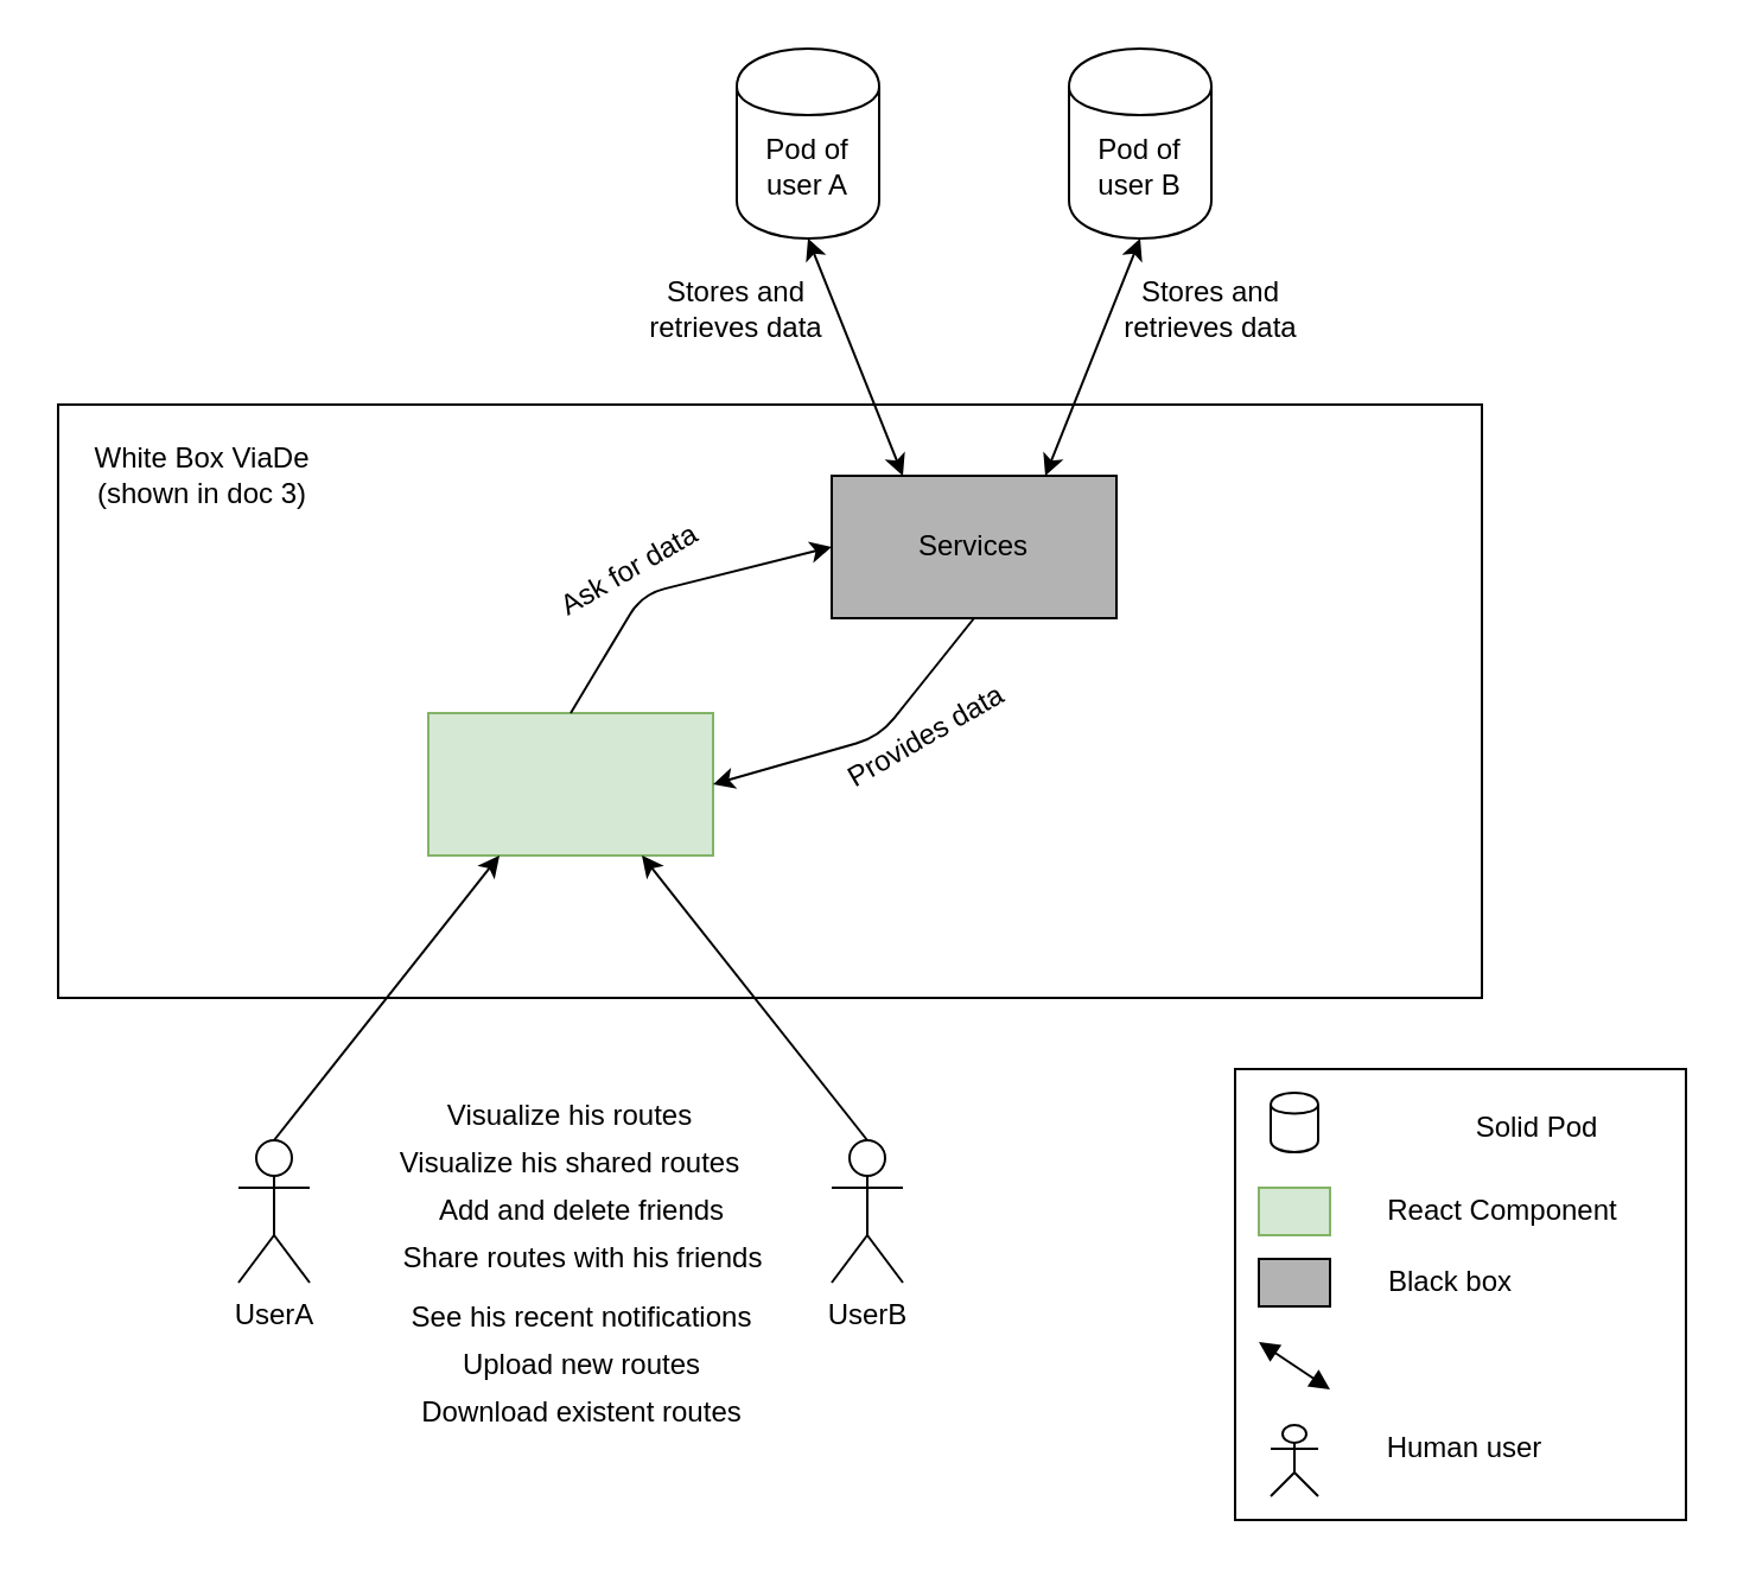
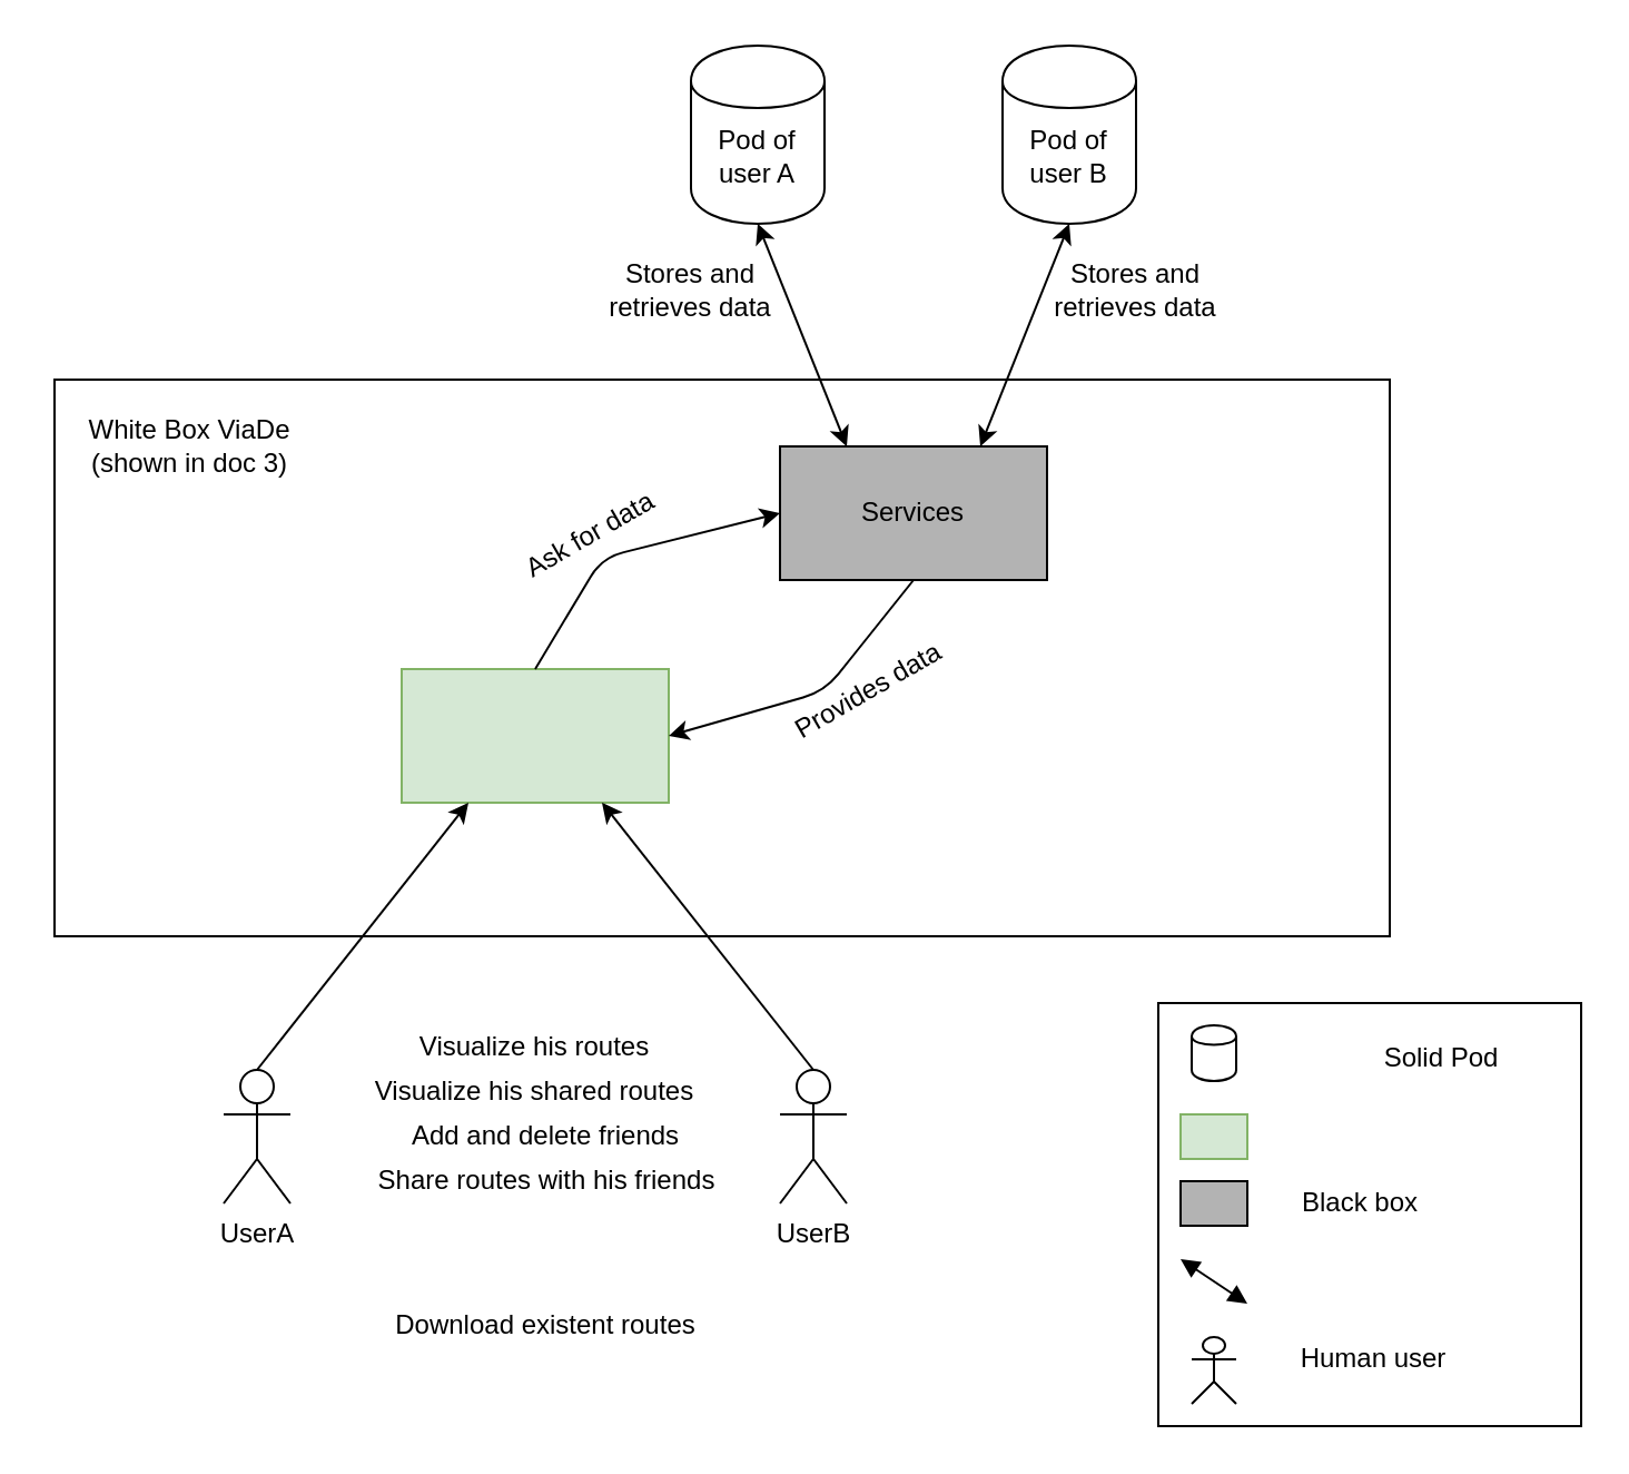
  <mxCell id="0" />
  <mxCell id="1" parent="0" />
  <mxCell id="2" value="" style="rounded=0;whiteSpace=wrap;html=1;" parent="1" vertex="1"><mxGeometry x="24" y="170" width="600" height="250" as="geometry" /></mxCell>
  <mxCell id="3" value="" style="shape=cylinder;whiteSpace=wrap;html=1;boundedLbl=1;backgroundOutline=1;" parent="1" vertex="1"><mxGeometry x="310" y="20" width="60" height="80" as="geometry" /></mxCell>
  <mxCell id="4" value="" style="shape=cylinder;whiteSpace=wrap;html=1;boundedLbl=1;backgroundOutline=1;" parent="1" vertex="1"><mxGeometry x="450" y="20" width="60" height="80" as="geometry" /></mxCell>
  <mxCell id="5" value="Pod of user A" style="text;html=1;strokeColor=none;fillColor=none;align=center;verticalAlign=middle;whiteSpace=wrap;rounded=0;" parent="1" vertex="1"><mxGeometry x="320" y="60" width="40" height="20" as="geometry" /></mxCell>
  <mxCell id="6" value="Pod of user B" style="text;html=1;strokeColor=none;fillColor=none;align=center;verticalAlign=middle;whiteSpace=wrap;rounded=0;" parent="1" vertex="1"><mxGeometry x="460" y="60" width="40" height="20" as="geometry" /></mxCell>
  <mxCell id="7" value="White Box ViaDe (shown in doc 3)" style="text;html=1;strokeColor=none;fillColor=none;align=center;verticalAlign=middle;whiteSpace=wrap;rounded=0;" parent="1" vertex="1"><mxGeometry x="20" y="190" width="130" height="20" as="geometry" /></mxCell>
  <mxCell id="8" value="" style="rounded=0;whiteSpace=wrap;html=1;fillColor=#B3B3B3;" parent="1" vertex="1"><mxGeometry x="350" y="200" width="120" height="60" as="geometry" /></mxCell>
  <mxCell id="9" value="Services" style="text;html=1;strokeColor=none;fillColor=none;align=center;verticalAlign=middle;whiteSpace=wrap;rounded=0;" parent="1" vertex="1"><mxGeometry x="390" y="220" width="40" height="20" as="geometry" /></mxCell>
  <mxCell id="10" value="" style="rounded=0;whiteSpace=wrap;html=1;fillColor=#d5e8d4;strokeColor=#82b366;" parent="1" vertex="1"><mxGeometry x="180" y="300" width="120" height="60" as="geometry" /></mxCell>
  <mxCell id="11" value="" style="endArrow=classic;html=1;exitX=0.5;exitY=0;exitDx=0;exitDy=0;entryX=0;entryY=0.5;entryDx=0;entryDy=0;" parent="1" source="10" target="8" edge="1"><mxGeometry width="50" height="50" relative="1" as="geometry"><mxPoint x="300" y="290" as="sourcePoint" /><mxPoint x="350" y="240" as="targetPoint" /><Array as="points"><mxPoint x="270" y="250" /></Array></mxGeometry></mxCell>
  <mxCell id="12" value="Ask for data" style="text;html=1;strokeColor=none;fillColor=none;align=center;verticalAlign=middle;whiteSpace=wrap;rounded=0;rotation=-30;" parent="1" vertex="1"><mxGeometry x="230" y="230" width="70" height="20" as="geometry" /></mxCell>
  <mxCell id="13" value="" style="endArrow=classic;html=1;entryX=1;entryY=0.5;entryDx=0;entryDy=0;exitX=0.5;exitY=1;exitDx=0;exitDy=0;" parent="1" source="8" target="10" edge="1"><mxGeometry width="50" height="50" relative="1" as="geometry"><mxPoint x="300" y="290" as="sourcePoint" /><mxPoint x="350" y="240" as="targetPoint" /><Array as="points"><mxPoint x="370" y="310" /></Array></mxGeometry></mxCell>
  <mxCell id="14" value="Provides data" style="text;html=1;strokeColor=none;fillColor=none;align=center;verticalAlign=middle;whiteSpace=wrap;rounded=0;rotation=-30;" parent="1" vertex="1"><mxGeometry x="350" y="300" width="80" height="20" as="geometry" /></mxCell>
  <mxCell id="15" value="" style="endArrow=classic;startArrow=classic;html=1;entryX=0.5;entryY=1;entryDx=0;entryDy=0;exitX=0.25;exitY=0;exitDx=0;exitDy=0;" parent="1" source="8" target="3" edge="1"><mxGeometry width="50" height="50" relative="1" as="geometry"><mxPoint x="300" y="290" as="sourcePoint" /><mxPoint x="350" y="240" as="targetPoint" /></mxGeometry></mxCell>
  <mxCell id="16" value="" style="endArrow=classic;startArrow=classic;html=1;entryX=0.5;entryY=1;entryDx=0;entryDy=0;exitX=0.75;exitY=0;exitDx=0;exitDy=0;" parent="1" source="8" target="4" edge="1"><mxGeometry width="50" height="50" relative="1" as="geometry"><mxPoint x="300" y="290" as="sourcePoint" /><mxPoint x="350" y="240" as="targetPoint" /></mxGeometry></mxCell>
  <mxCell id="17" value="Stores and retrieves data" style="text;html=1;strokeColor=none;fillColor=none;align=center;verticalAlign=middle;whiteSpace=wrap;rounded=0;" parent="1" vertex="1"><mxGeometry x="270" y="120" width="80" height="20" as="geometry" /></mxCell>
  <mxCell id="18" value="Stores and retrieves data" style="text;html=1;strokeColor=none;fillColor=none;align=center;verticalAlign=middle;whiteSpace=wrap;rounded=0;" parent="1" vertex="1"><mxGeometry x="470" y="120" width="80" height="20" as="geometry" /></mxCell>
  <mxCell id="19" value="UserA" style="shape=umlActor;verticalLabelPosition=bottom;labelBackgroundColor=#ffffff;verticalAlign=top;html=1;outlineConnect=0;" parent="1" vertex="1"><mxGeometry x="100" y="480" width="30" height="60" as="geometry" /></mxCell>
  <mxCell id="20" value="UserB" style="shape=umlActor;verticalLabelPosition=bottom;labelBackgroundColor=#ffffff;verticalAlign=top;html=1;outlineConnect=0;" parent="1" vertex="1"><mxGeometry x="350" y="480" width="30" height="60" as="geometry" /></mxCell>
  <mxCell id="21" value="Visualize his routes" style="text;html=1;strokeColor=none;fillColor=none;align=center;verticalAlign=middle;whiteSpace=wrap;rounded=0;" parent="1" vertex="1"><mxGeometry x="175" y="460" width="130" height="20" as="geometry" /></mxCell>
  <mxCell id="22" value="Visualize his shared routes" style="text;html=1;strokeColor=none;fillColor=none;align=center;verticalAlign=middle;whiteSpace=wrap;rounded=0;" parent="1" vertex="1"><mxGeometry x="165" y="480" width="150" height="20" as="geometry" /></mxCell>
  <mxCell id="23" value="Share routes with his friends" style="text;html=1;strokeColor=none;fillColor=none;align=center;verticalAlign=middle;whiteSpace=wrap;rounded=0;" parent="1" vertex="1"><mxGeometry x="162.5" y="520" width="165" height="20" as="geometry" /></mxCell>
  <mxCell id="24" value="Add and delete friends" style="text;html=1;strokeColor=none;fillColor=none;align=center;verticalAlign=middle;whiteSpace=wrap;rounded=0;" parent="1" vertex="1"><mxGeometry x="170" y="500" width="150" height="20" as="geometry" /></mxCell>
- <mxCell id="25" value="See his recent notifications" style="text;html=1;strokeColor=none;fillColor=none;align=center;verticalAlign=middle;whiteSpace=wrap;rounded=0;" parent="1" vertex="1"><mxGeometry x="170" y="545" width="150" height="20" as="geometry" /></mxCell>
- <mxCell id="26" value="Upload new routes" style="text;html=1;strokeColor=none;fillColor=none;align=center;verticalAlign=middle;whiteSpace=wrap;rounded=0;" parent="1" vertex="1"><mxGeometry x="170" y="565" width="150" height="20" as="geometry" /></mxCell>
  <mxCell id="27" value="Download existent routes" style="text;html=1;strokeColor=none;fillColor=none;align=center;verticalAlign=middle;whiteSpace=wrap;rounded=0;" parent="1" vertex="1"><mxGeometry x="170" y="585" width="150" height="20" as="geometry" /></mxCell>
  <mxCell id="28" value="" style="endArrow=classic;html=1;exitX=0.5;exitY=0;exitDx=0;exitDy=0;exitPerimeter=0;entryX=0.25;entryY=1;entryDx=0;entryDy=0;" parent="1" source="19" target="10" edge="1"><mxGeometry width="50" height="50" relative="1" as="geometry"><mxPoint x="300" y="450" as="sourcePoint" /><mxPoint x="350" y="400" as="targetPoint" /></mxGeometry></mxCell>
  <mxCell id="29" value="" style="endArrow=classic;html=1;exitX=0.5;exitY=0;exitDx=0;exitDy=0;exitPerimeter=0;entryX=0.75;entryY=1;entryDx=0;entryDy=0;" parent="1" source="20" target="10" edge="1"><mxGeometry width="50" height="50" relative="1" as="geometry"><mxPoint x="300" y="450" as="sourcePoint" /><mxPoint x="350" y="400" as="targetPoint" /></mxGeometry></mxCell>
  <mxCell id="30" value="" style="rounded=0;whiteSpace=wrap;html=1;" vertex="1" parent="1"><mxGeometry x="520" y="450" width="190" height="190" as="geometry" /></mxCell>
  <mxCell id="31" value="" style="rounded=0;whiteSpace=wrap;html=1;fillColor=#d5e8d4;strokeColor=#82b366;" vertex="1" parent="1"><mxGeometry x="530" y="500" width="30" height="20" as="geometry" /></mxCell>
- <mxCell id="32" value="React Component" style="text;html=1;strokeColor=none;fillColor=none;align=center;verticalAlign=middle;whiteSpace=wrap;rounded=0;" vertex="1" parent="1"><mxGeometry x="576.25" y="500" width="113.75" height="20" as="geometry" /></mxCell>
  <mxCell id="33" value="" style="shape=cylinder;whiteSpace=wrap;html=1;boundedLbl=1;backgroundOutline=1;" vertex="1" parent="1"><mxGeometry x="535" y="460" width="20" height="25" as="geometry" /></mxCell>
  <mxCell id="34" value="Solid Pod" style="text;html=1;strokeColor=none;fillColor=none;align=center;verticalAlign=middle;whiteSpace=wrap;rounded=0;" vertex="1" parent="1"><mxGeometry x="620" y="465" width="55" height="20" as="geometry" /></mxCell>
  <mxCell id="35" value="" style="rounded=0;whiteSpace=wrap;html=1;fillColor=#B3B3B3;strokeColor=#000000;" vertex="1" parent="1"><mxGeometry x="530" y="530" width="30" height="20" as="geometry" /></mxCell>
  <mxCell id="36" value="Black box" style="text;html=1;strokeColor=none;fillColor=none;align=center;verticalAlign=middle;whiteSpace=wrap;rounded=0;" vertex="1" parent="1"><mxGeometry x="576.25" y="530" width="70" height="20" as="geometry" /></mxCell>
  <mxCell id="37" value="" style="endArrow=block;startArrow=block;endFill=1;startFill=1;html=1;" edge="1" parent="1"><mxGeometry width="160" relative="1" as="geometry"><mxPoint x="530" y="565" as="sourcePoint" /><mxPoint x="560" y="585" as="targetPoint" /></mxGeometry></mxCell>
  <mxCell id="38" value="" style="shape=umlActor;verticalLabelPosition=bottom;labelBackgroundColor=#ffffff;verticalAlign=top;html=1;outlineConnect=0;strokeColor=#000000;fillColor=#FFFFFF;" vertex="1" parent="1"><mxGeometry x="535" y="600" width="20" height="30" as="geometry" /></mxCell>
  <mxCell id="39" value="Human user" style="text;html=1;strokeColor=none;fillColor=none;align=center;verticalAlign=middle;whiteSpace=wrap;rounded=0;" vertex="1" parent="1"><mxGeometry x="580" y="600" width="73.75" height="20" as="geometry" /></mxCell>
